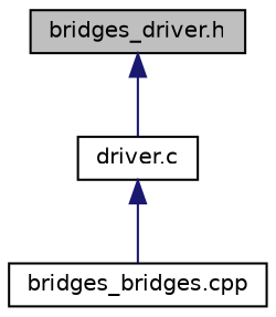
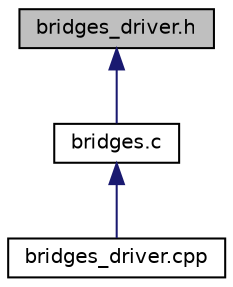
  digraph {
    node [color=black fillcolor=white fontname=Helvetica fontsize=10 shape=record style=filled]
    edge [color=midnightblue dir=back fontname=Helvetica fontsize=10 labelfontname=Helvetica labelfontsize=10 style=solid]
    n1 [fillcolor=grey75 fontcolor=black height=0.2 label="bridges_driver.h" width=0.4]
-   n2 [height=0.2 label="driver.c" width=0.4]
-   n3 [height=0.2 label="bridges_bridges.cpp" width=0.4]
+   n2 [height=0.2 label="bridges.c" width=0.4]
+   n3 [height=0.2 label="bridges_driver.cpp" width=0.4]
    n1 -> n2
    n2 -> n3
  }
